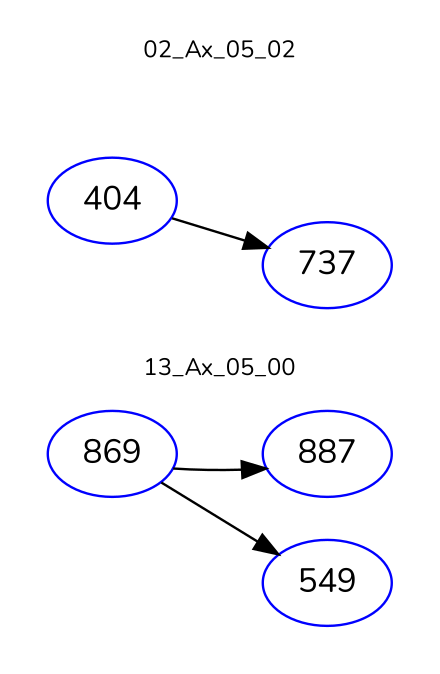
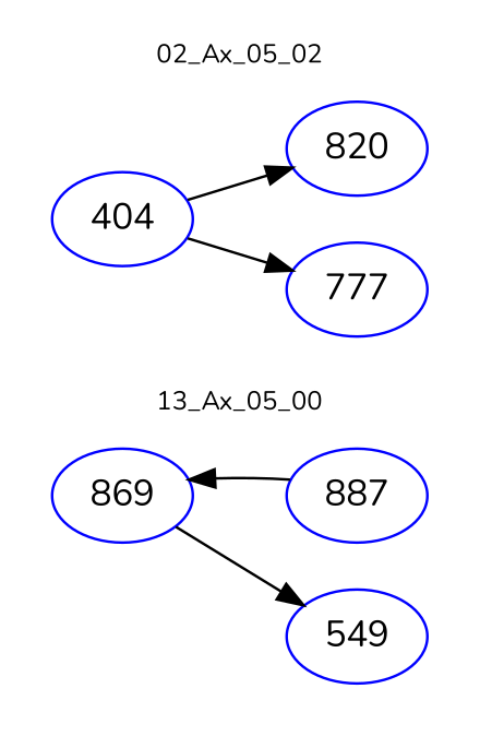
  digraph {
    fontname=Nunito
    rankdir=LR
    node [color=blue fontname=Nunito]
    edge [color=black fontname=Nunito]
    n1 [label=869]
    n2 [label=549]
    n3 [label=887]
    n4 [label=404]
-   n5 [label=737]
+   n5 [label=777]
+   n6 [label=820]
    subgraph cluster_1 {
      color=white
      fontsize=10
      label="13_Ax_05_00"
      n1
      n2
      n3
    }
    subgraph cluster_2 {
      color=white
      fontsize=10
      label="02_Ax_05_02"
      n4
      n5
+     n6
    }
    n1 -> n2
-   n1 -> n3
+   n3 -> n1
    n4 -> n5
+   n4 -> n6
  }
